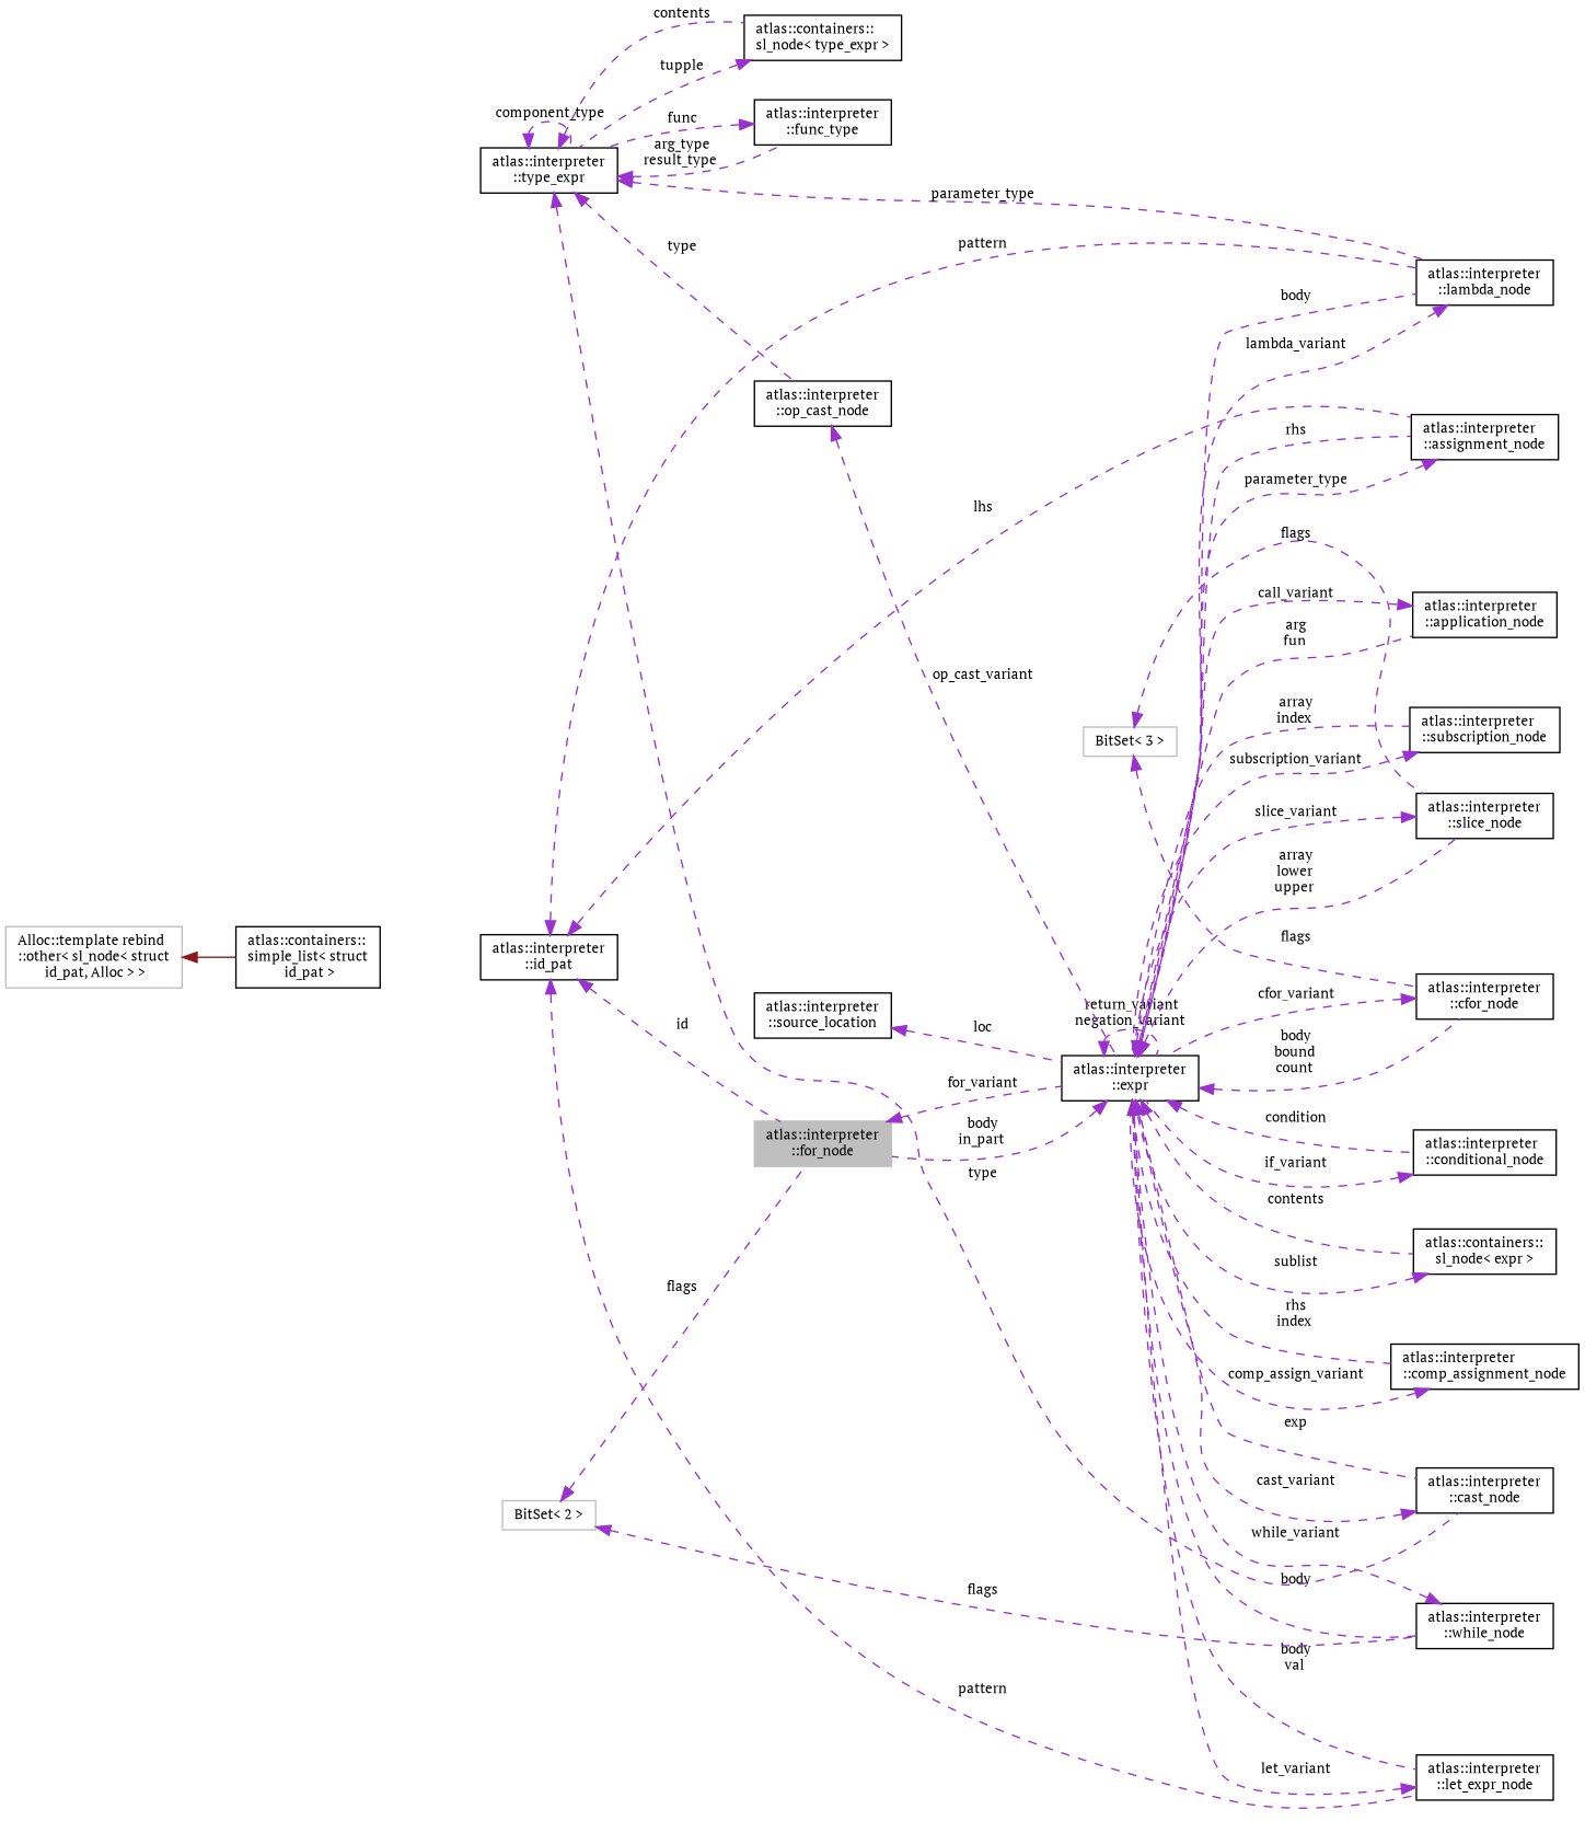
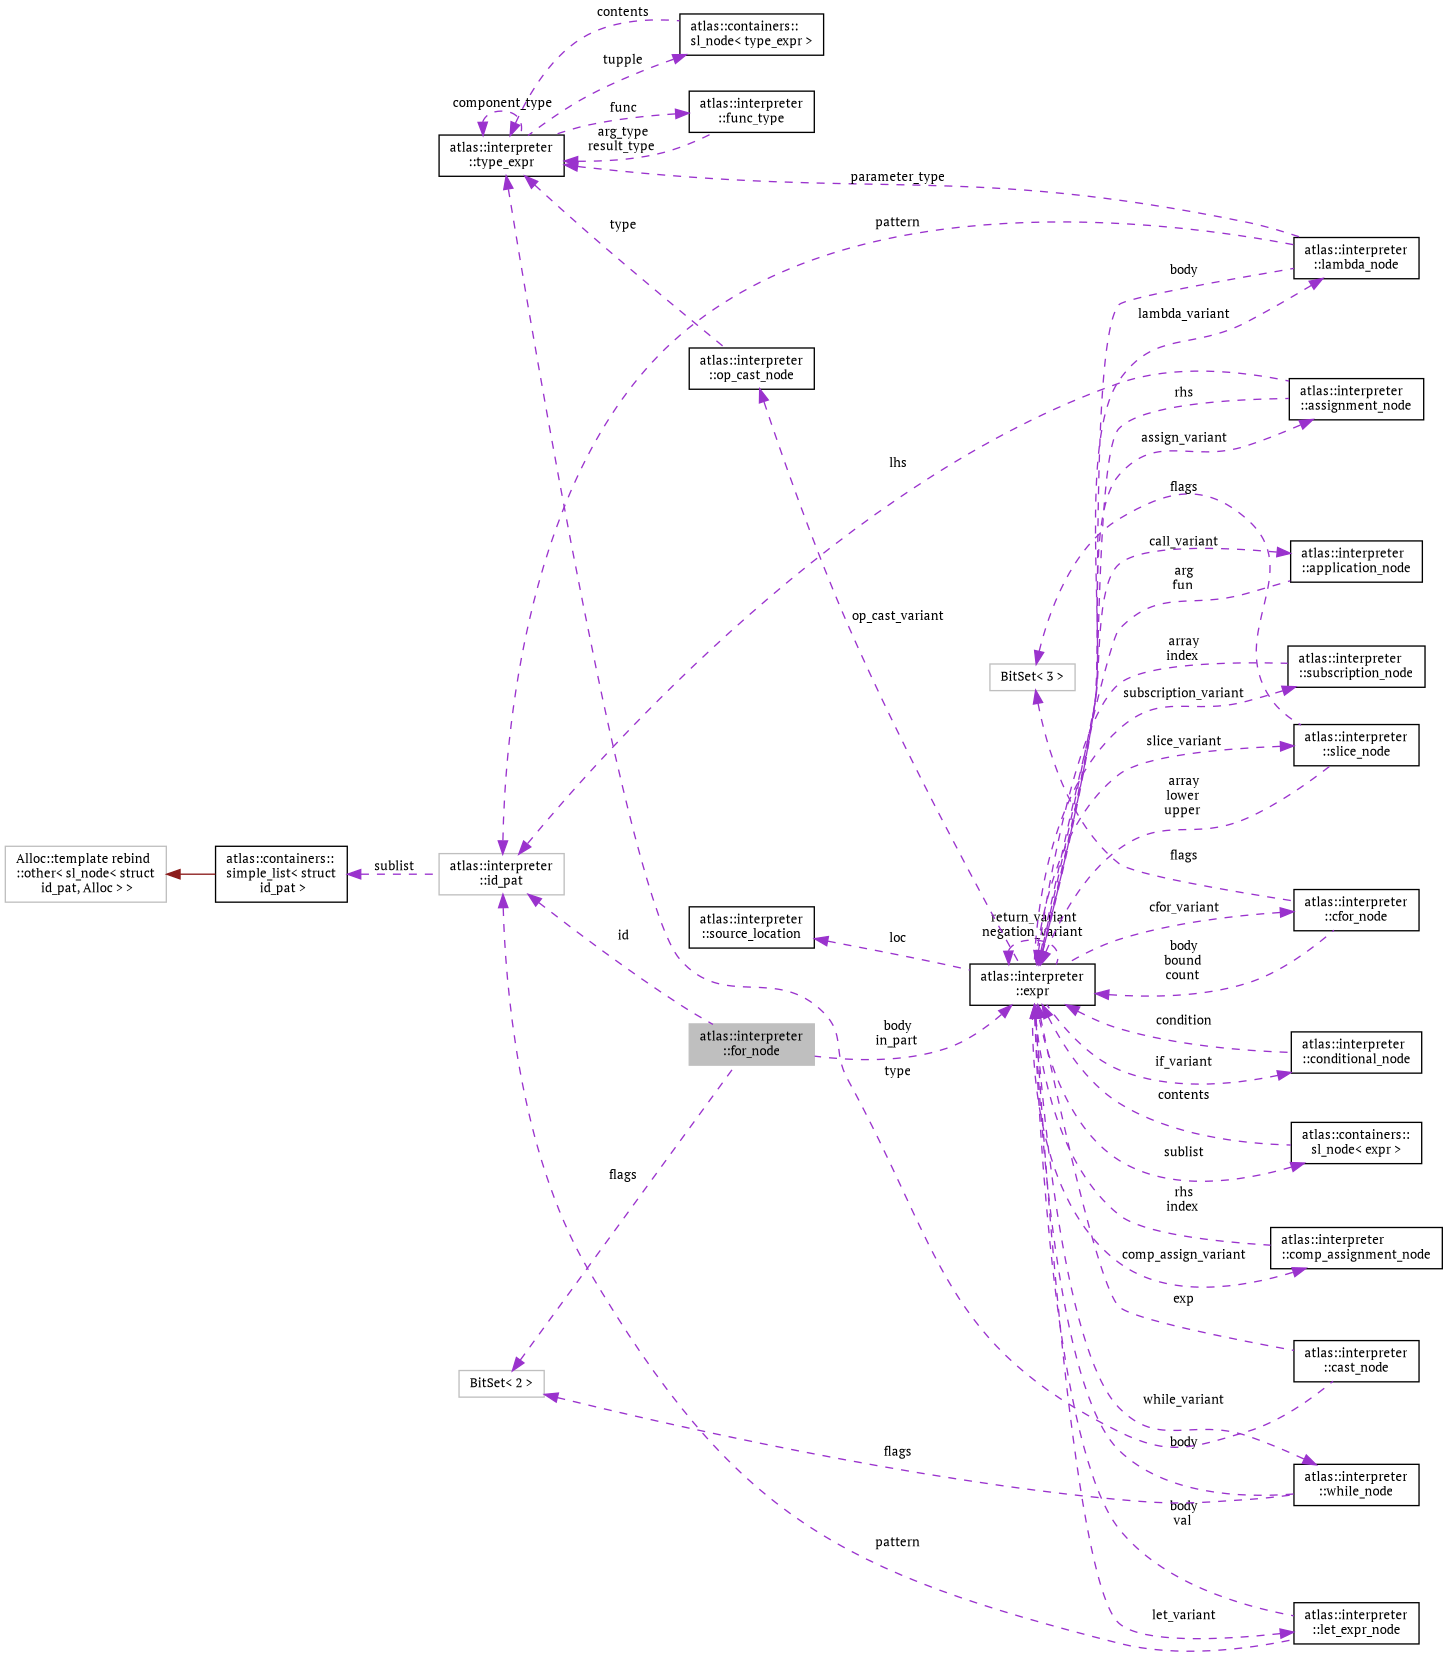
  digraph {
    fontname="PT Serif"
    rankdir=LR
    node [color=black fillcolor=white fontname="PT Serif" fontsize=10 shape=record style=filled]
    edge [color=darkorchid3 dir=back fontname="PT Serif" fontsize=10 labelfontname=Helvetica labelfontsize=10 style=dashed]
    n1 [color=grey75 fillcolor=grey75 fontcolor=black height=0.2 label="atlas::interpreter\l::for_node" width=0.4]
    n2 [height=0.2 label="atlas::interpreter\l::expr" width=0.4]
    n3 [height=0.2 label="atlas::interpreter\l::let_expr_node" width=0.4]
    n4 [height=0.2 label="atlas::interpreter\l::assignment_node" width=0.4]
    n5 [height=0.2 label="atlas::interpreter\l::lambda_node" width=0.4]
    n6 [height=0.2 label="atlas::interpreter\l::cast_node" width=0.4]
    n7 [height=0.2 label="atlas::interpreter\l::slice_node" width=0.4]
    n8 [height=0.2 label="atlas::interpreter\l::subscription_node" width=0.4]
    n9 [height=0.2 label="atlas::interpreter\l::cfor_node" width=0.4]
    n10 [height=0.2 label="atlas::interpreter\l::conditional_node" width=0.4]
    n11 [height=0.2 label="atlas::interpreter\l::while_node" width=0.4]
    n12 [height=0.2 label="atlas::interpreter\l::application_node" width=0.4]
    n13 [height=0.2 label="atlas::containers::\lsl_node\< expr \>" width=0.4]
    n14 [height=0.2 label="atlas::interpreter\l::comp_assignment_node" width=0.4]
-   n15 [height=0.2 label="atlas::interpreter\l::id_pat" width=0.4]
+   n15 [color=grey75 height=0.2 label="atlas::interpreter\l::id_pat" width=0.4]
    n16 [height=0.2 label="atlas::containers::\lsimple_list\< struct\l id_pat \>" width=0.4]
    n17 [color=grey75 height=0.2 label="Alloc::template rebind\l::other\< sl_node\< struct\l id_pat, Alloc \> \>" width=0.4]
    n18 [height=0.2 label="atlas::interpreter\l::source_location" width=0.4]
    n19 [height=0.2 label="atlas::interpreter\l::type_expr" width=0.4]
    n20 [height=0.2 label="atlas::interpreter\l::func_type" width=0.4]
    n21 [height=0.2 label="atlas::containers::\lsl_node\< type_expr \>" width=0.4]
    n22 [height=0.2 label="atlas::interpreter\l::op_cast_node" width=0.4]
    n23 [color=grey75 height=0.2 label="BitSet\< 3 \>" width=0.4]
    n24 [color=grey75 height=0.2 label="BitSet\< 2 \>" width=0.4]
-   n1 -> n2 [label=" for_variant"]
    n2 -> n1 [label=" body\nin_part"]
    n2 -> n2 [label=" return_variant\nnegation_variant"]
    n2 -> n3 [label=" body\nval"]
    n2 -> n4 [label=" rhs"]
    n2 -> n5 [label=" body"]
    n2 -> n6 [label=" exp"]
    n2 -> n7 [label=" array\nlower\nupper"]
    n2 -> n8 [label=" array\nindex"]
    n2 -> n9 [label=" body\nbound\ncount"]
    n2 -> n10 [label=" condition"]
    n2 -> n11 [label=" body"]
    n2 -> n12 [label=" arg\nfun"]
    n2 -> n13 [label=" contents"]
    n2 -> n14 [label=" rhs\nindex"]
    n3 -> n2 [label=" let_variant"]
-   n4 -> n2 [label=" parameter_type"]
+   n4 -> n2 [label=" assign_variant"]
    n5 -> n2 [label=" lambda_variant"]
-   n6 -> n2 [label=" cast_variant"]
    n7 -> n2 [label=" slice_variant"]
    n8 -> n2 [label=" subscription_variant"]
    n9 -> n2 [label=" cfor_variant"]
    n10 -> n2 [label=" if_variant"]
    n11 -> n2 [label=" while_variant"]
    n12 -> n2 [label=" call_variant"]
    n13 -> n2 [label=" sublist"]
    n14 -> n2 [label=" comp_assign_variant"]
    n15 -> n1 [label=" id"]
    n15 -> n3 [label=" pattern"]
    n15 -> n4 [label=" lhs"]
    n15 -> n5 [label=" pattern"]
+   n16 -> n15 [label=" sublist"]
    n17 -> n16 [color=firebrick4 style=solid]
    n18 -> n2 [label=" loc"]
    n19 -> n5 [label=" parameter_type"]
    n19 -> n6 [label=" type"]
    n19 -> n19 [label=" component_type"]
    n19 -> n20 [label=" arg_type\nresult_type"]
    n19 -> n21 [label=" contents"]
    n19 -> n22 [label=" type"]
    n20 -> n19 [label=" func"]
    n21 -> n19 [label=" tupple"]
    n22 -> n2 [label=" op_cast_variant"]
    n23 -> n7 [label=" flags"]
    n23 -> n9 [label=" flags"]
    n24 -> n1 [label=" flags"]
    n24 -> n11 [label=" flags"]
  }
